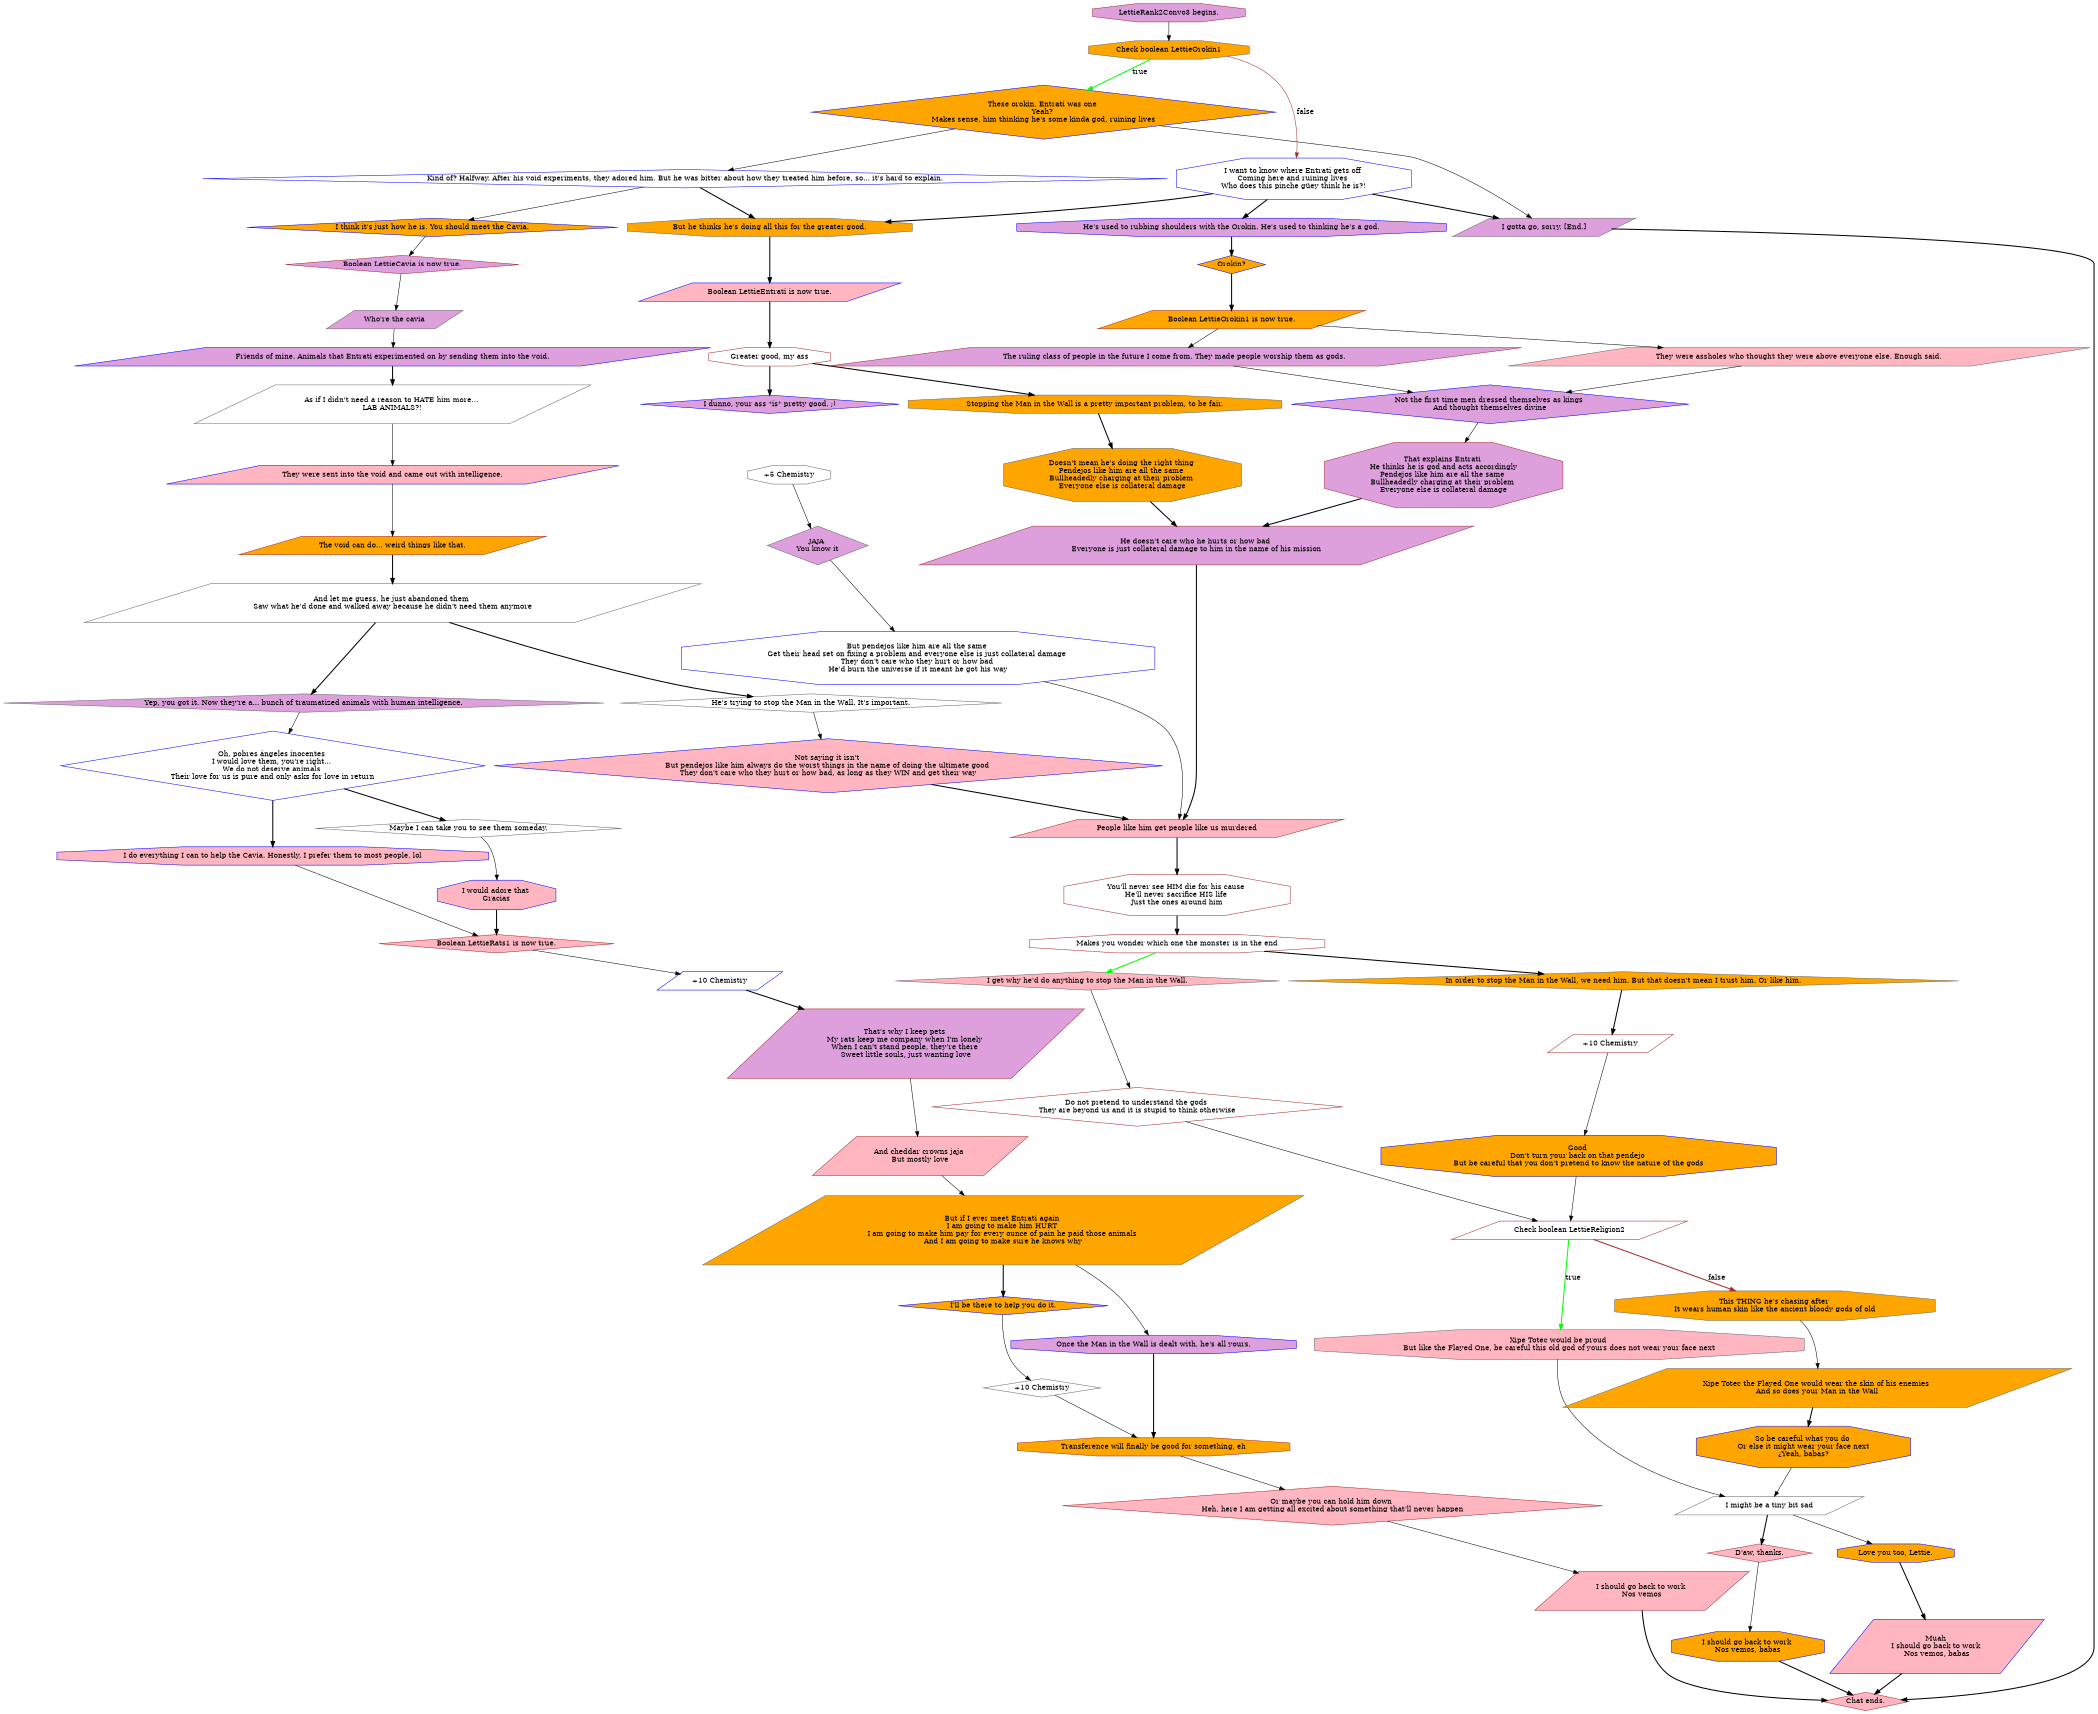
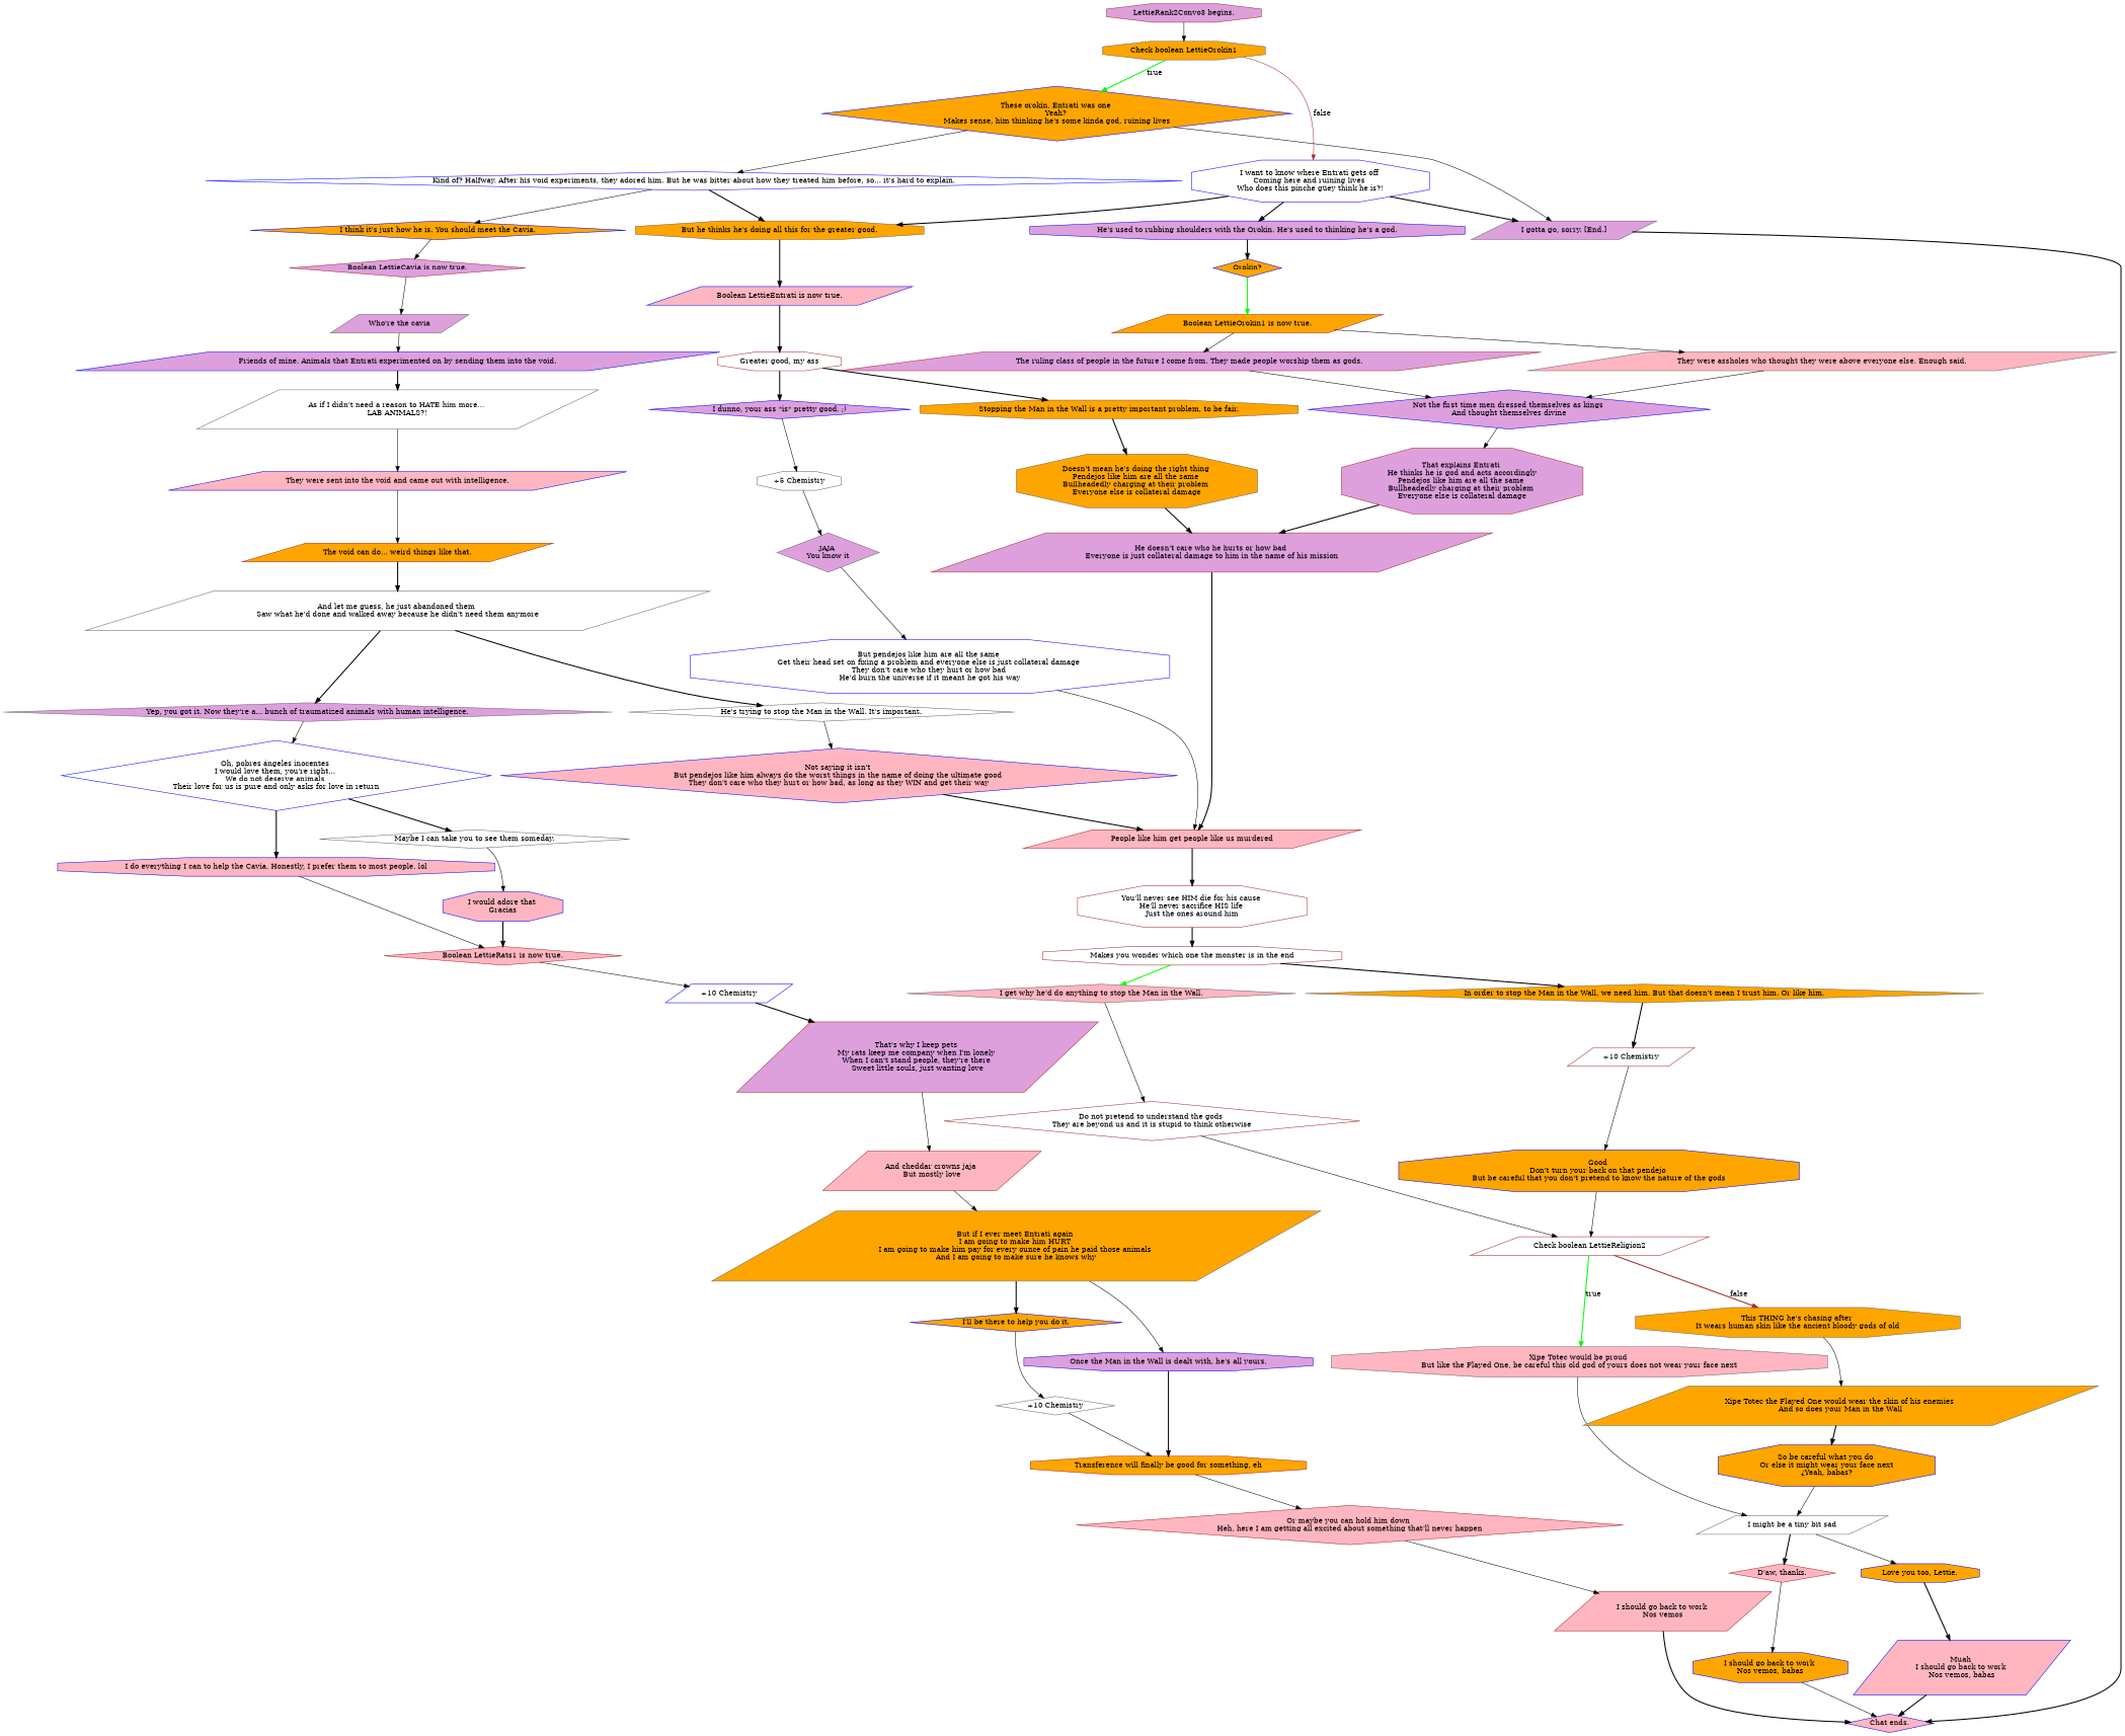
  digraph {
    node [color=blue fillcolor=orange shape=octagon style=filled]
    edge [style=solid]
    "LettieRank2Convo3 begins." [color=brown fillcolor=plum]
    n2 [color=gray40 label="Check boolean LettieOrokin1"]
    n3 [label="These orokin, Entrati was one \nYeah? \nMakes sense, him thinking he's some kinda god, ruining lives" shape=diamond]
    n4 [fillcolor=white label="I want to know where Entrati gets off \nComing here and ruining lives \nWho does this pinche güey think he is?!"]
    n5 [fillcolor=white label="Kind of? Halfway. After his void experiments, they adored him. But he was bitter about how they treated him before, so... it's hard to explain." shape=diamond]
    n6 [color=gray40 fillcolor=plum label="I gotta go, sorry. [End.]" shape=parallelogram]
    n7 [color=gray40 label="But he thinks he's doing all this for the greater good."]
    n8 [fillcolor=plum label="He's used to rubbing shoulders with the Orokin. He's used to thinking he's a god."]
    n9 [label="I think it's just how he is. You should meet the Cavia." shape=diamond]
-   "Chat ends." [color=brown fillcolor=lightpink shape=diamond]
+   "Chat ends." [fillcolor=lightpink shape=diamond]
    n11 [fillcolor=lightpink label="Boolean LettieEntrati is now true." shape=parallelogram]
    n12 [label="Orokin?" shape=diamond]
    n13 [color=brown fillcolor=plum label="Boolean LettieCavia is now true." shape=diamond]
    n14 [color=brown fillcolor=white label="Greater good, my ass"]
    n15 [color=brown label="Boolean LettieOrokin1 is now true." shape=parallelogram]
    n16 [color=gray40 fillcolor=plum label="Who're the cavia" shape=parallelogram]
    n17 [fillcolor=plum label="I dunno, your ass *is* pretty good. ;)" shape=diamond]
    n18 [color=gray40 label="Stopping the Man in the Wall is a pretty important problem, to be fair."]
    n19 [color=brown fillcolor=plum label="The ruling class of people in the future I come from. They made people worship them as gods." shape=parallelogram]
    n20 [color=gray40 fillcolor=lightpink label="They were assholes who thought they were above everyone else. Enough said." shape=parallelogram]
    n21 [fillcolor=plum label="Friends of mine. Animals that Entrati experimented on by sending them into the void." shape=parallelogram]
    n22 [color=gray40 fillcolor=white label="+5 Chemistry"]
    n23 [color=gray40 label="Doesn't mean he's doing the right thing \nPendejos like him are all the same \nBullheadedly charging at their problem \nEveryone else is collateral damage"]
    n24 [fillcolor=plum label="Not the first time men dressed themselves as kings \nAnd thought themselves divine" shape=diamond]
    n25 [color=gray40 fillcolor=white label="As if I didn't need a reason to HATE him more... \nLAB ANIMALS?!" shape=parallelogram]
    n26 [color=gray40 fillcolor=plum label="JAJA \nYou know it" shape=diamond]
    n27 [color=brown fillcolor=plum label="He doesn't care who he hurts or how bad \nEveryone is just collateral damage to him in the name of his mission" shape=parallelogram]
    n28 [color=brown fillcolor=plum label="That explains Entrati \nHe thinks he is god and acts accordingly\nPendejos like him are all the same \nBullheadedly charging at their problem \nEveryone else is collateral damage"]
    n29 [fillcolor=lightpink label="They were sent into the void and came out with intelligence." shape=parallelogram]
    n30 [fillcolor=white label="But pendejos like him are all the same \nGet their head set on fixing a problem and everyone else is just collateral damage \nThey don't care who they hurt or how bad \nHe'd burn the universe if it meant he got his way"]
    n31 [color=brown fillcolor=lightpink label="People like him get people like us murdered" shape=parallelogram]
    n32 [color=brown label="The void can do... weird things like that." shape=parallelogram]
    n33 [color=brown fillcolor=white label="You'll never see HIM die for his cause \nHe'll never sacrifice HIS life \nJust the ones around him"]
    n34 [color=gray40 fillcolor=white label="And let me guess, he just abandoned them \nSaw what he'd done and walked away because he didn't need them anymore" shape=parallelogram]
    n35 [color=brown fillcolor=white label="Makes you wonder which one the monster is in the end"]
    n36 [color=gray40 fillcolor=plum label="Yep, you got it. Now they're a... bunch of traumatized animals with human intelligence." shape=diamond]
    n37 [color=gray40 fillcolor=white label="He's trying to stop the Man in the Wall. It's important." shape=diamond]
    n38 [color=gray40 fillcolor=lightpink label="I get why he'd do anything to stop the Man in the Wall." shape=diamond]
    n39 [color=gray40 label="In order to stop the Man in the Wall, we need him. But that doesn't mean I trust him. Or like him." shape=diamond]
    n40 [fillcolor=white label="Oh, pobres ángeles inocentes \nI would love them, you're right... \nWe do not deserve animals \nTheir love for us is pure and only asks for love in return" shape=diamond]
    n41 [fillcolor=lightpink label="Not saying it isn't \nBut pendejos like him always do the worst things in the name of doing the ultimate good \nThey don't care who they hurt or how bad, as long as they WIN and get their way" shape=diamond]
    n42 [color=brown fillcolor=white label="Do not pretend to understand the gods \nThey are beyond us and it is stupid to think otherwise" shape=diamond]
    n43 [color=brown fillcolor=white label="+10 Chemistry" shape=parallelogram]
    n44 [fillcolor=lightpink label="I do everything I can to help the Cavia. Honestly, I prefer them to most people. lol"]
    n45 [color=gray40 fillcolor=white label="Maybe I can take you to see them someday." shape=diamond]
    n46 [color=brown fillcolor=white label="Check boolean LettieReligion2" shape=parallelogram]
    n47 [label="Good \nDon't turn your back on that pendejo \nBut be careful that you don't pretend to know the nature of the gods"]
    n48 [color=brown fillcolor=lightpink label="Boolean LettieRats1 is now true." shape=diamond]
    n49 [fillcolor=lightpink label="I would adore that \nGracias"]
    n50 [color=gray40 fillcolor=lightpink label="Xipe Totec would be proud \nBut like the Flayed One, be careful this old god of yours does not wear your face next"]
    n51 [color=gray40 label="This THING he's chasing after \nIt wears human skin like the ancient bloody gods of old"]
    n52 [fillcolor=white label="+10 Chemistry" shape=parallelogram]
    n53 [color=gray40 fillcolor=white label="I might be a tiny bit sad" shape=parallelogram]
    n54 [color=gray40 label="Xipe Totec the Flayed One would wear the skin of his enemies \nAnd so does your Man in the Wall" shape=parallelogram]
    n55 [color=brown fillcolor=plum label="That's why I keep pets \nMy rats keep me company when I'm lonely \nWhen I can't stand people, they're there \nSweet little souls, just wanting love" shape=parallelogram]
    n56 [color=brown fillcolor=lightpink label="D'aw, thanks." shape=diamond]
    n57 [label="Love you too, Lettie."]
    n58 [label="So be careful what you do \nOr else it might wear your face next\n¿Yeah, babas?"]
    n59 [color=brown fillcolor=lightpink label="And cheddar crowns jaja \nBut mostly love" shape=parallelogram]
    n60 [label="I should go back to work \nNos vemos, babas"]
    n61 [fillcolor=lightpink label="Muah \nI should go back to work \nNos vemos, babas" shape=parallelogram]
    n62 [color=gray40 label="But if I ever meet Entrati again \nI am going to make him HURT \nI am going to make him pay for every ounce of pain he paid those animals \nAnd I am going to make sure he knows why" shape=parallelogram]
    n63 [label="I'll be there to help you do it." shape=diamond]
    n64 [fillcolor=plum label="Once the Man in the Wall is dealt with, he's all yours."]
    n65 [color=gray40 fillcolor=white label="+10 Chemistry" shape=diamond]
    n66 [color=brown label="Transference will finally be good for something, eh"]
    n67 [color=brown fillcolor=lightpink label="Or maybe you can hold him down \nHeh, here I am getting all excited about something that'll never happen" shape=diamond]
    n68 [color=brown fillcolor=lightpink label="I should go back to work \nNos vemos" shape=parallelogram]
    "LettieRank2Convo3 begins." -> n2
    n2 -> n3 [color=green label=true style=bold]
    n2 -> n4 [color=brown label=false]
    n3 -> n5
    n3 -> n6
    n4 -> n6 [style=bold]
    n4 -> n7 [style=bold]
    n4 -> n8 [style=bold]
    n5 -> n7 [style=bold]
    n5 -> n9
    n6 -> "Chat ends." [style=bold]
    n7 -> n11 [style=bold]
    n8 -> n12 [style=bold]
    n9 -> n13
    n11 -> n14 [style=bold]
-   n12 -> n15 [style=bold]
+   n12 -> n15 [style=bold color=green]
    n13 -> n16
    n14 -> n17 [style=bold]
    n14 -> n18 [style=bold]
    n15 -> n19
    n15 -> n20
    n16 -> n21
+   n17 -> n22
    n18 -> n23 [style=bold]
    n19 -> n24
    n20 -> n24
    n21 -> n25 [style=bold]
    n22 -> n26
    n23 -> n27 [style=bold]
    n24 -> n28
    n25 -> n29
    n26 -> n30
    n27 -> n31 [style=bold]
    n28 -> n27 [style=bold]
    n29 -> n32
    n30 -> n31
    n31 -> n33 [style=bold]
    n32 -> n34 [style=bold]
    n33 -> n35 [style=bold]
    n34 -> n36 [style=bold]
    n34 -> n37 [style=bold]
    n35 -> n38 [color=green style=bold]
    n35 -> n39 [style=bold]
    n36 -> n40
    n37 -> n41
    n38 -> n42
    n39 -> n43 [style=bold]
    n40 -> n44 [style=bold]
    n40 -> n45 [style=bold]
    n41 -> n31 [style=bold]
    n42 -> n46
    n43 -> n47
    n44 -> n48
    n45 -> n49
    n46 -> n50 [color=green label=true style=bold]
    n46 -> n51 [color=brown label=false style=bold]
    n47 -> n46
    n48 -> n52
    n49 -> n48 [style=bold]
    n50 -> n53
    n51 -> n54
    n52 -> n55 [style=bold]
    n53 -> n56 [style=bold]
    n53 -> n57
    n54 -> n58 [style=bold]
    n55 -> n59
    n56 -> n60
    n57 -> n61 [style=bold]
    n58 -> n53
    n59 -> n62
-   n60 -> "Chat ends." [style=bold]
+   n60 -> "Chat ends."
    n61 -> "Chat ends." [style=bold]
    n62 -> n63 [style=bold]
    n62 -> n64
    n63 -> n65
    n64 -> n66 [style=bold]
    n65 -> n66
    n66 -> n67
    n67 -> n68
    n68 -> "Chat ends." [style=bold]
  }
